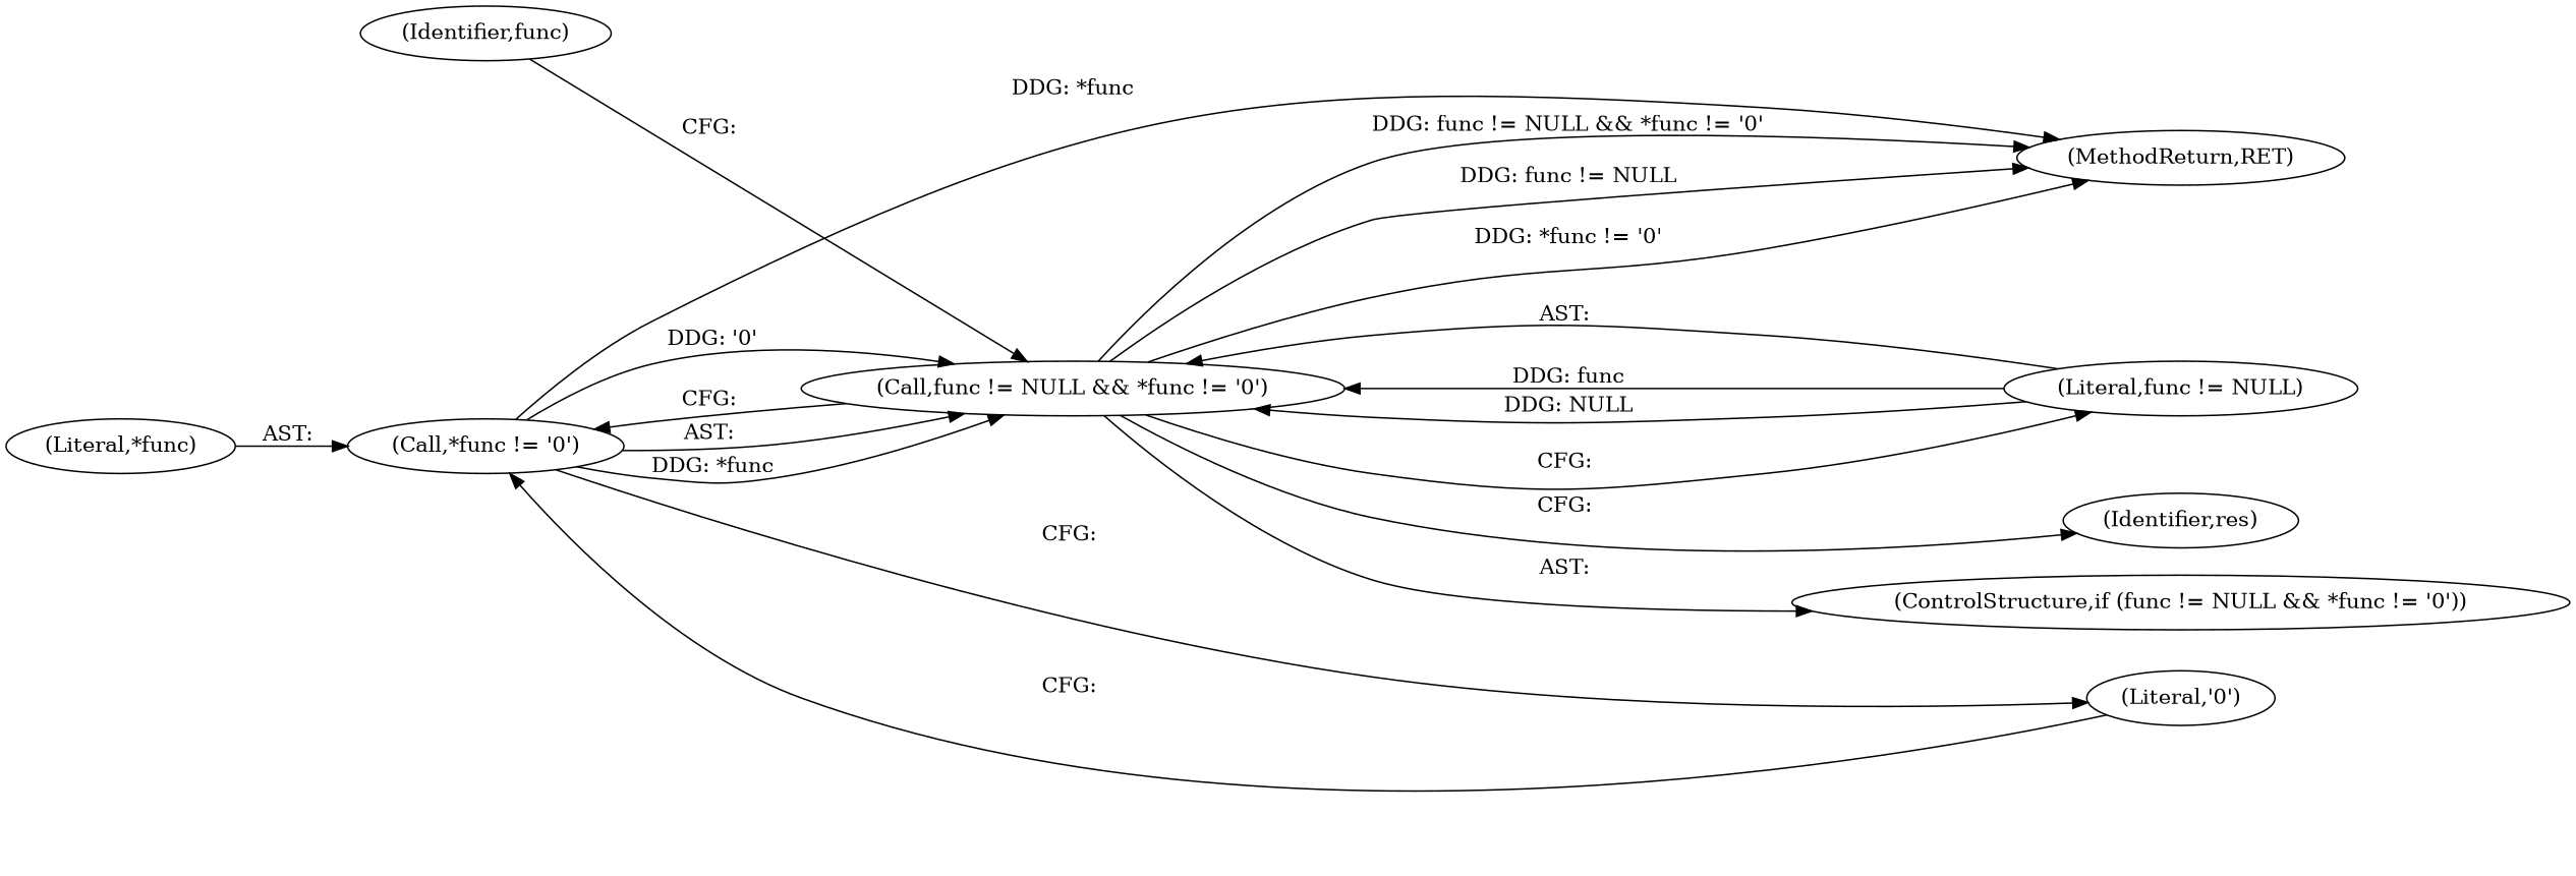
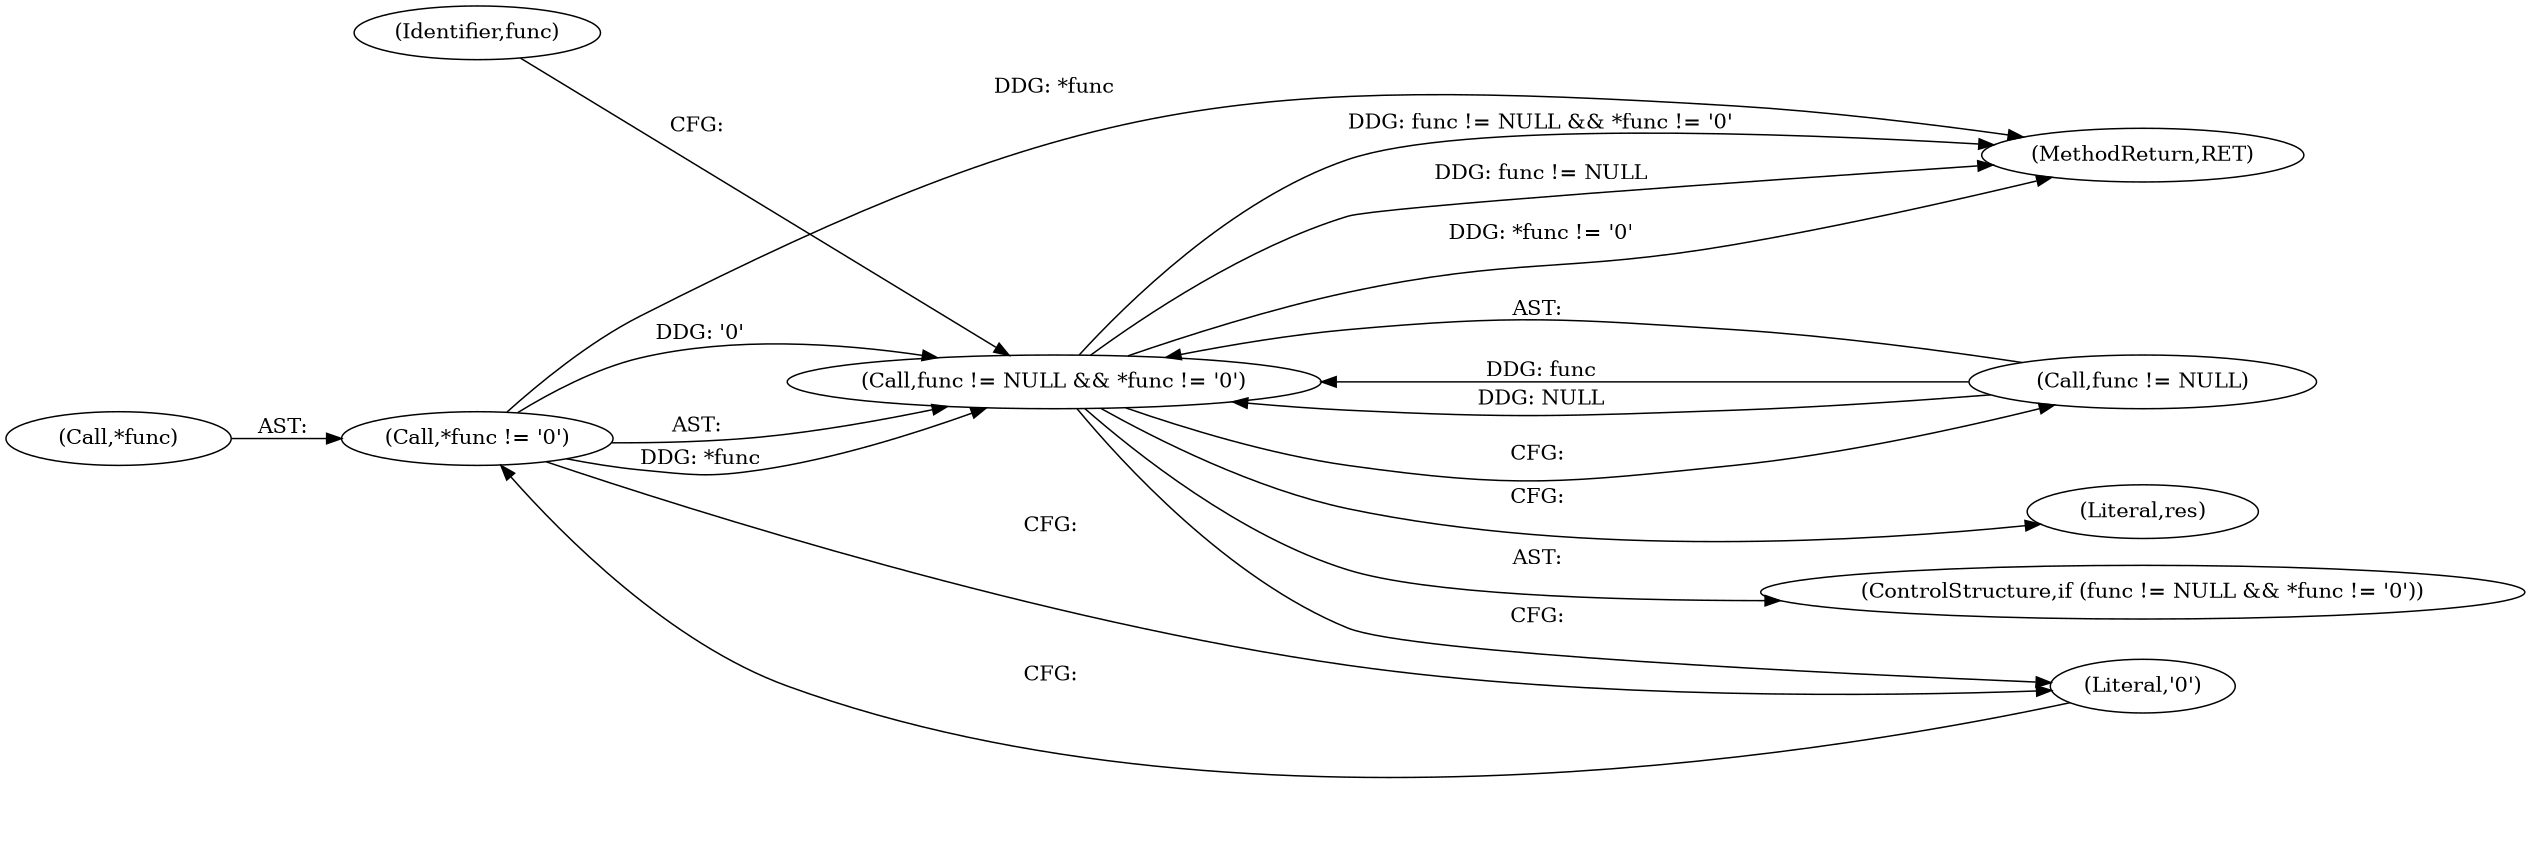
  digraph {
    rankdir=LR
    n1 [label="(Call,*func != '\0')"]
    n2 [label="(Call,func != NULL && *func != '\0')"]
    n3 [label="(MethodReturn,RET)"]
    n4 [label="(Literal,'\0')"]
    n5 [label="(ControlStructure,if (func != NULL && *func != '\0'))"]
-   n6 [label="(Literal,func != NULL)"]
-   n7 [label="(Identifier,res)"]
-   n8 [label="(Literal,*func)"]
+   n6 [label="(Call,func != NULL)"]
+   n7 [label="(Literal,res)"]
+   n8 [label="(Call,*func)"]
    n9 [label="(Identifier,func)"]
    n1 -> n2 [label="AST: "]
    n1 -> n2 [label="DDG: *func"]
    n1 -> n2 [label="DDG: '\0'"]
    n1 -> n3 [label="DDG: *func"]
    n1 -> n4 [label="CFG: "]
-   n2 -> n1 [label="CFG: "]
+   n2 -> n4 [label="CFG: "]
    n2 -> n3 [label="DDG: func != NULL"]
    n2 -> n3 [label="DDG: *func != '\0'"]
    n2 -> n3 [label="DDG: func != NULL && *func != '\0'"]
    n2 -> n5 [label="AST: "]
    n2 -> n6 [label="CFG: "]
    n2 -> n7 [label="CFG: "]
    n4 -> n1 [label="CFG: "]
    n6 -> n2 [label="AST: "]
    n6 -> n2 [label="DDG: func"]
    n6 -> n2 [label="DDG: NULL"]
    n8 -> n1 [label="AST: "]
    n9 -> n2 [label="CFG: "]
  }
